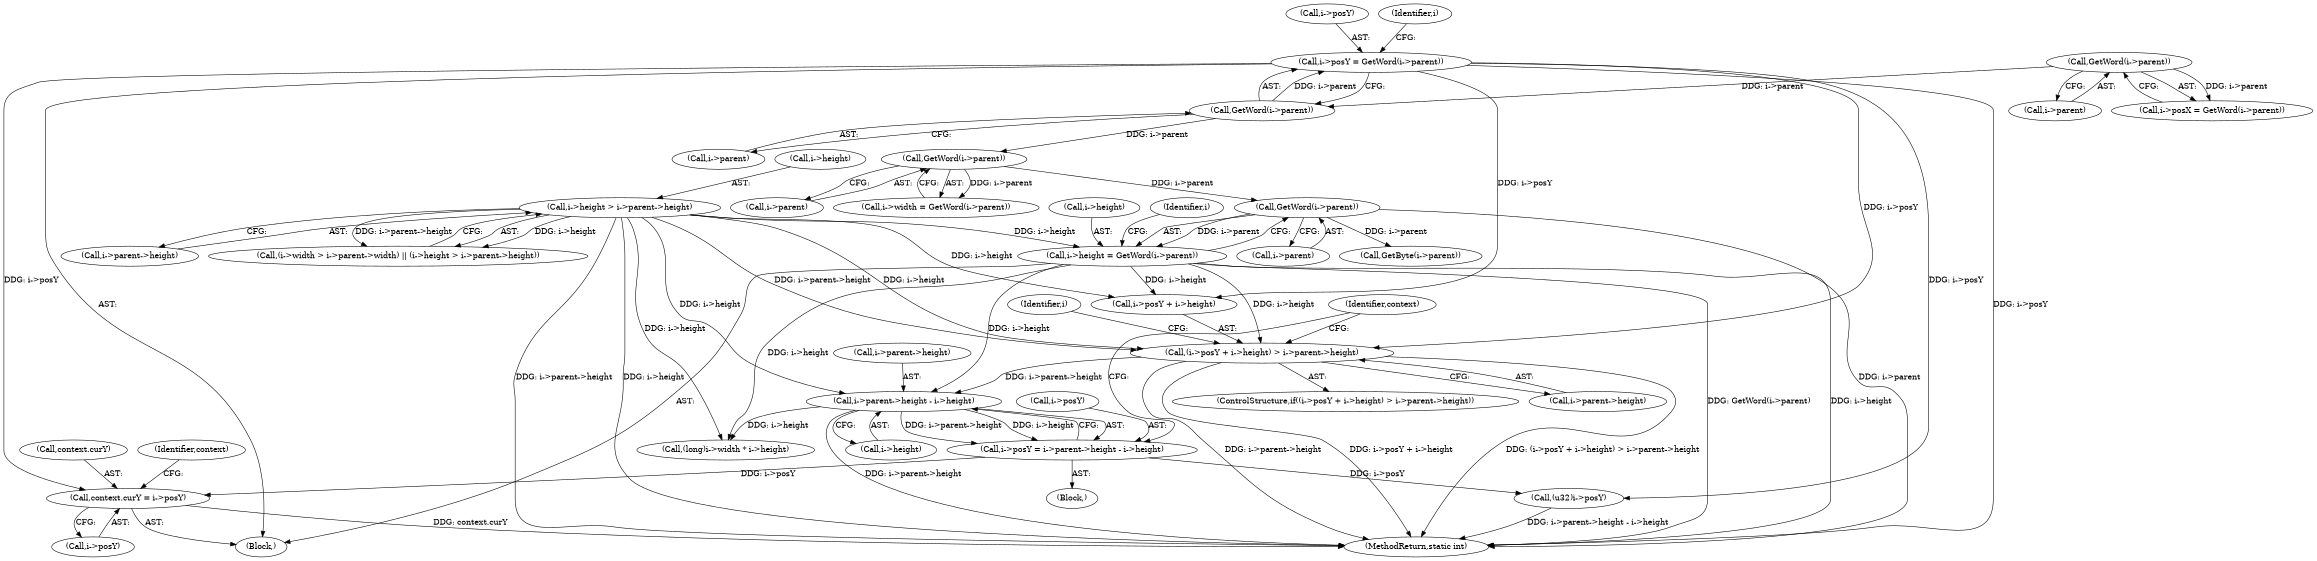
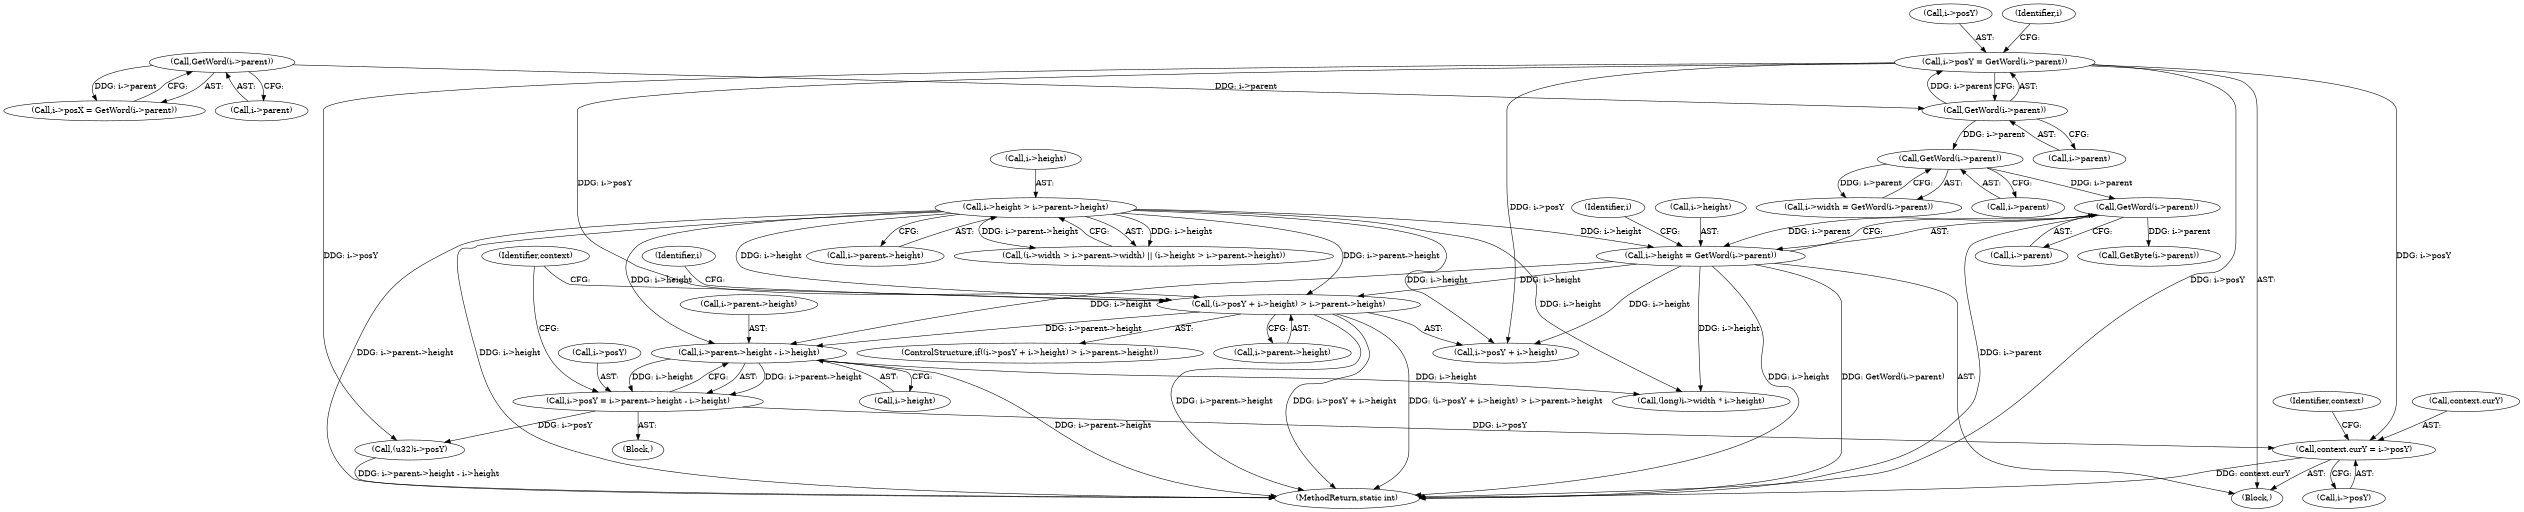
  digraph {
    n1 [label="(Call,context.curY = i->posY)"]
    n2 [label="(MethodReturn,static int)"]
    n3 [label="(Block,)"]
    n4 [label="(Call,i->posY)"]
    n5 [label="(Call,i->posY = i->parent->height - i->height)"]
    n6 [label="(Call,i->parent->height - i->height)"]
    n7 [label="(Block,)"]
    n8 [label="(Call,(u32)i->posY)"]
    n9 [label="(Call,i->height)"]
    n10 [label="(Call,(long)i->width * i->height)"]
    n11 [label="(Call,(i->posY + i->height) > i->parent->height)"]
    n12 [label="(ControlStructure,if((i->posY + i->height) > i->parent->height))"]
    n13 [label="(Call,i->parent->height)"]
    n14 [label="(Call,i->posY = GetWord(i->parent))"]
    n15 [label="(Call,GetWord(i->parent))"]
    n16 [label="(Call,i->posY + i->height)"]
    n17 [label="(Call,GetWord(i->parent))"]
    n18 [label="(Call,i->parent)"]
    n19 [label="(Call,GetWord(i->parent))"]
    n20 [label="(Call,i->width = GetWord(i->parent))"]
    n21 [label="(Call,i->parent)"]
    n22 [label="(Call,GetWord(i->parent))"]
    n23 [label="(Call,i->parent)"]
    n24 [label="(Call,i->posX = GetWord(i->parent))"]
    n25 [label="(Call,i->height = GetWord(i->parent))"]
    n26 [label="(Call,i->parent)"]
    n27 [label="(Call,GetByte(i->parent))"]
    n28 [label="(Call,i->height > i->parent->height)"]
    n29 [label="(Call,i->parent->height)"]
    n30 [label="(Call,(i->width > i->parent->width) || (i->height > i->parent->height))"]
    n31 [label="(Call,i->posY)"]
    n32 [label="(Identifier,i)"]
    n33 [label="(Call,i->posY)"]
    n34 [label="(Call,context.curY)"]
    n35 [label="(Call,i->height)"]
    n36 [label="(Call,i->height)"]
    n37 [label="(Identifier,i)"]
    n38 [label="(Identifier,context)"]
    n39 [label="(Call,i->parent->height)"]
    n40 [label="(Identifier,i)"]
    n41 [label="(Identifier,context)"]
    n1 -> n2 [label="DDG: context.curY"]
    n1 -> n3 [label="AST: "]
    n1 -> n4 [label="CFG: "]
    n4 -> n1 [label="AST: "]
    n5 -> n1 [label="DDG: i->posY"]
    n5 -> n6 [label="CFG: "]
    n5 -> n7 [label="AST: "]
    n5 -> n8 [label="DDG: i->posY"]
    n6 -> n2 [label="DDG: i->parent->height"]
    n6 -> n5 [label="AST: "]
    n6 -> n5 [label="DDG: i->parent->height"]
    n6 -> n5 [label="DDG: i->height"]
    n6 -> n9 [label="CFG: "]
    n6 -> n10 [label="DDG: i->height"]
    n8 -> n2 [label="DDG: i->parent->height - i->height"]
    n9 -> n6 [label="AST: "]
    n11 -> n2 [label="DDG: i->parent->height"]
    n11 -> n2 [label="DDG: i->posY + i->height"]
    n11 -> n2 [label="DDG: (i->posY + i->height) > i->parent->height"]
    n11 -> n6 [label="DDG: i->parent->height"]
    n11 -> n12 [label="AST: "]
    n11 -> n13 [label="CFG: "]
    n13 -> n11 [label="AST: "]
    n14 -> n1 [label="DDG: i->posY"]
    n14 -> n2 [label="DDG: i->posY"]
    n14 -> n3 [label="AST: "]
    n14 -> n8 [label="DDG: i->posY"]
    n14 -> n11 [label="DDG: i->posY"]
    n14 -> n15 [label="CFG: "]
    n14 -> n16 [label="DDG: i->posY"]
    n15 -> n14 [label="AST: "]
    n15 -> n14 [label="DDG: i->parent"]
    n15 -> n17 [label="DDG: i->parent"]
    n15 -> n18 [label="CFG: "]
-   n16 -> n11 [label="AST: "]
+   n11 -> n16 [label="AST: "]
    n17 -> n19 [label="DDG: i->parent"]
    n17 -> n20 [label="AST: "]
    n17 -> n20 [label="DDG: i->parent"]
    n17 -> n21 [label="CFG: "]
    n18 -> n15 [label="AST: "]
    n19 -> n2 [label="DDG: i->parent"]
    n19 -> n25 [label="AST: "]
    n19 -> n25 [label="DDG: i->parent"]
    n19 -> n26 [label="CFG: "]
    n19 -> n27 [label="DDG: i->parent"]
    n20 -> n17 [label="CFG: "]
    n21 -> n17 [label="AST: "]
    n22 -> n15 [label="DDG: i->parent"]
    n22 -> n23 [label="CFG: "]
    n22 -> n24 [label="AST: "]
    n22 -> n24 [label="DDG: i->parent"]
    n23 -> n22 [label="AST: "]
    n24 -> n22 [label="CFG: "]
    n25 -> n2 [label="DDG: i->height"]
    n25 -> n2 [label="DDG: GetWord(i->parent)"]
    n25 -> n3 [label="AST: "]
    n25 -> n6 [label="DDG: i->height"]
    n25 -> n10 [label="DDG: i->height"]
    n25 -> n11 [label="DDG: i->height"]
    n25 -> n16 [label="DDG: i->height"]
    n25 -> n19 [label="CFG: "]
    n26 -> n19 [label="AST: "]
    n28 -> n2 [label="DDG: i->parent->height"]
    n28 -> n2 [label="DDG: i->height"]
    n28 -> n6 [label="DDG: i->height"]
    n28 -> n10 [label="DDG: i->height"]
    n28 -> n11 [label="DDG: i->height"]
    n28 -> n11 [label="DDG: i->parent->height"]
    n28 -> n16 [label="DDG: i->height"]
    n28 -> n25 [label="DDG: i->height"]
    n28 -> n29 [label="CFG: "]
    n28 -> n30 [label="AST: "]
    n28 -> n30 [label="DDG: i->height"]
    n28 -> n30 [label="DDG: i->parent->height"]
    n29 -> n28 [label="AST: "]
    n30 -> n28 [label="CFG: "]
    n31 -> n5 [label="AST: "]
    n32 -> n11 [label="CFG: "]
    n33 -> n14 [label="AST: "]
    n34 -> n1 [label="AST: "]
    n35 -> n25 [label="AST: "]
    n36 -> n28 [label="AST: "]
    n37 -> n25 [label="CFG: "]
    n38 -> n5 [label="CFG: "]
    n38 -> n11 [label="CFG: "]
    n39 -> n6 [label="AST: "]
    n40 -> n14 [label="CFG: "]
    n41 -> n1 [label="CFG: "]
  }
